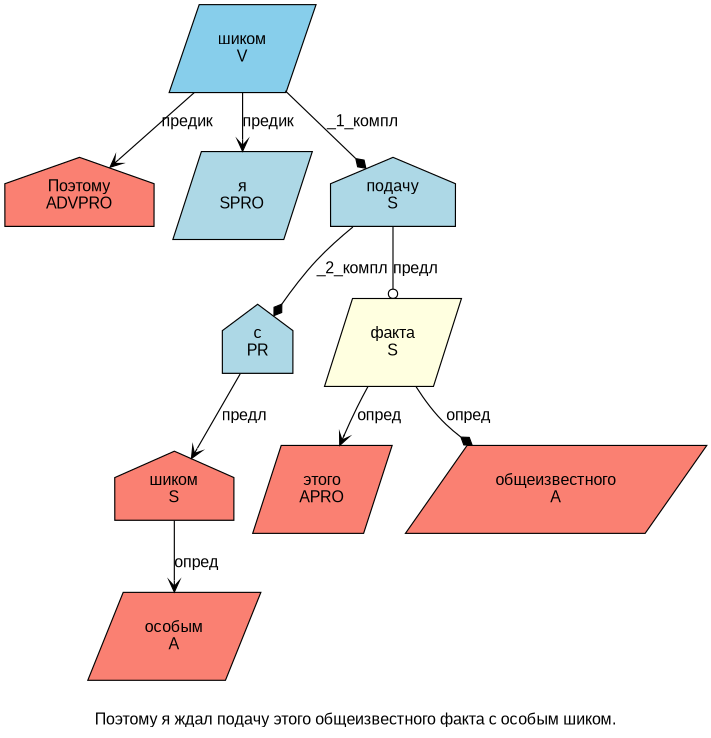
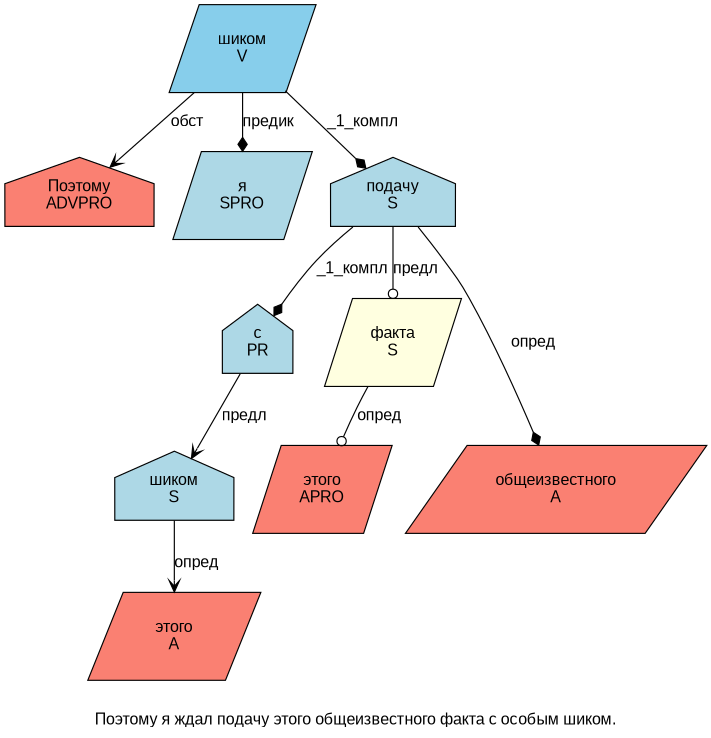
  digraph {
    fontname="Liberation Sans"
    label="Поэтому я ждал подачу этого общеизвестного факта с особым шиком."
    node [fillcolor=salmon fontname="Liberation Sans" penwidth=1 shape=parallelogram style=filled]
    edge [arrowhead=vee fontname="Liberation Sans"]
    n1 [label="Поэтому\nADVPRO" shape=house]
    n2 [fillcolor=lightblue label="я\nSPRO"]
    n3 [fillcolor=skyblue label="шиком\nV"]
    n4 [fillcolor=lightblue label="подачу\nS" shape=house]
    n5 [fillcolor=lightyellow label="факта\nS"]
    n6 [fillcolor=lightblue label="с\nPR" shape=house]
    n7 [label="этого\nAPRO"]
    n8 [label="общеизвестного\nA"]
-   n9 [label="шиком\nS" shape=house]
-   n10 [label="особым\nA"]
-   n3 -> n1 [label="предик"]
-   n3 -> n2 [label="предик"]
+   n9 [fillcolor=lightblue label="шиком\nS" shape=house]
+   n10 [label="этого\nA"]
+   n3 -> n1 [label="обст"]
+   n3 -> n2 [arrowhead=diamond label="предик"]
    n3 -> n4 [arrowhead=diamond label="_1_компл"]
    n4 -> n5 [arrowhead=odot label="предл"]
-   n4 -> n6 [arrowhead=diamond label="_2_компл"]
-   n5 -> n7 [label="опред"]
-   n5 -> n8 [arrowhead=diamond label="опред"]
+   n4 -> n6 [arrowhead=diamond label="_1_компл"]
+   n5 -> n7 [arrowhead=odot label="опред"]
+   n4 -> n8 [arrowhead=diamond label="опред"]
    n6 -> n9 [label="предл"]
    n9 -> n10 [label="опред"]
  }
